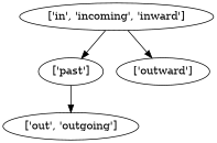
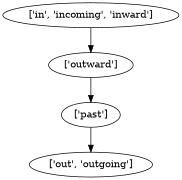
  strict digraph {
    "['in', 'incoming', 'inward']"
    "['past']"
    "['outward']"
    "['out', 'outgoing']"
-   "['in', 'incoming', 'inward']" -> "['past']"
+   "['outward']" -> "['past']"
    "['in', 'incoming', 'inward']" -> "['outward']"
    "['past']" -> "['out', 'outgoing']"
  }
